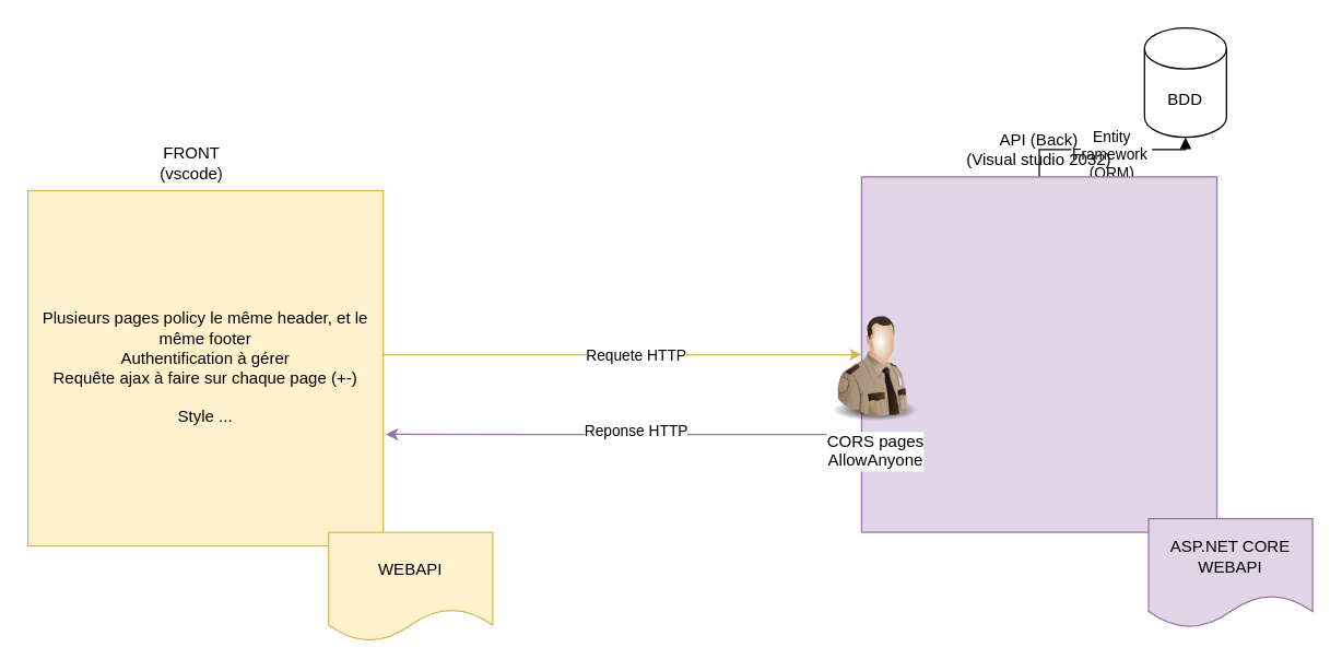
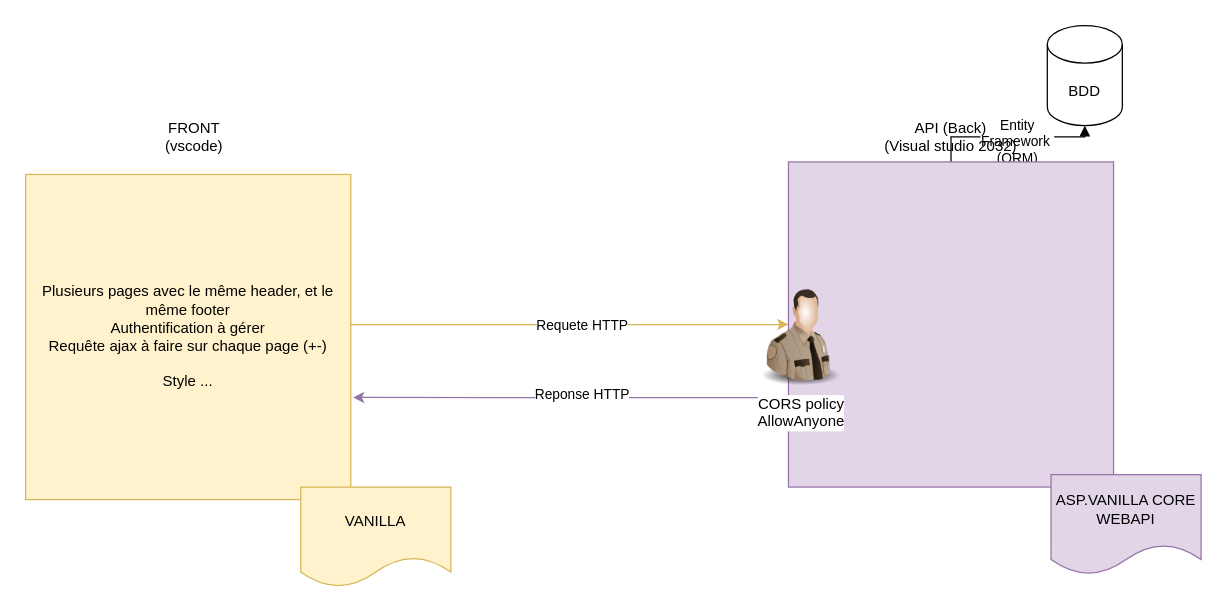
  <mxCell id="0" />
  <mxCell id="1" parent="0" />
  <mxCell id="2" style="edgeStyle=orthogonalEdgeStyle;rounded=0;orthogonalLoop=1;jettySize=auto;html=1;fillColor=#fff2cc;strokeColor=#d6b656;" parent="1" source="4" target="10" edge="1"><mxGeometry relative="1" as="geometry"><Array as="points"><mxPoint x="410" y="259" /><mxPoint x="410" y="259" /></Array></mxGeometry></mxCell>
  <mxCell id="3" value="Requete HTTP" style="edgeLabel;html=1;align=center;verticalAlign=middle;resizable=0;points=[];" vertex="1" connectable="0" parent="2"><mxGeometry x="-0.242" relative="1" as="geometry"><mxPoint x="51" as="offset" /></mxGeometry></mxCell>
- <mxCell id="4" value="Plusieurs pages policy le même header, et le même footer&lt;br&gt;Authentification à gérer&lt;br&gt;Requête ajax à faire sur chaque page (+-)&lt;br&gt;&lt;br&gt;Style ..." style="whiteSpace=wrap;html=1;aspect=fixed;fillColor=#fff2cc;strokeColor=#d6b656;" parent="1" vertex="1"><mxGeometry x="20" y="139" width="260" height="260" as="geometry" /></mxCell>
- <mxCell id="5" value="FRONT (vscode)&lt;br&gt;" style="text;html=1;strokeColor=none;fillColor=none;align=center;verticalAlign=middle;whiteSpace=wrap;rounded=0;" parent="1" vertex="1"><mxGeometry x="120" y="109" width="40" height="20" as="geometry" /></mxCell>
+ <mxCell id="4" value="Plusieurs pages avec le même header, et le même footer&lt;br&gt;Authentification à gérer&lt;br&gt;Requête ajax à faire sur chaque page (+-)&lt;br&gt;&lt;br&gt;Style ..." style="whiteSpace=wrap;html=1;aspect=fixed;fillColor=#fff2cc;strokeColor=#d6b656;" parent="1" vertex="1"><mxGeometry x="20" y="139" width="260" height="260" as="geometry" /></mxCell>
+ <mxCell id="5" value="FRONT (vscode)&lt;br&gt;" style="text;html=1;strokeColor=none;fillColor=none;align=center;verticalAlign=middle;whiteSpace=wrap;rounded=0;" parent="1" vertex="1"><mxGeometry x="135" y="99" width="40" height="20" as="geometry" /></mxCell>
  <mxCell id="6" style="edgeStyle=orthogonalEdgeStyle;rounded=0;orthogonalLoop=1;jettySize=auto;html=1;entryX=1.007;entryY=0.686;entryDx=0;entryDy=0;entryPerimeter=0;fillColor=#e1d5e7;strokeColor=#9673a6;" parent="1" source="10" target="4" edge="1"><mxGeometry relative="1" as="geometry"><Array as="points"><mxPoint x="455" y="317" /></Array></mxGeometry></mxCell>
  <mxCell id="7" value="Reponse HTTP" style="edgeLabel;html=1;align=center;verticalAlign=middle;resizable=0;points=[];" vertex="1" connectable="0" parent="6"><mxGeometry x="0.191" y="-3" relative="1" as="geometry"><mxPoint x="41" as="offset" /></mxGeometry></mxCell>
  <mxCell id="8" style="edgeStyle=orthogonalEdgeStyle;rounded=0;orthogonalLoop=1;jettySize=auto;html=1;entryX=0.5;entryY=1;entryDx=0;entryDy=0;entryPerimeter=0;endArrow=block;endFill=1;" parent="1" source="10" target="14" edge="1"><mxGeometry relative="1" as="geometry" /></mxCell>
  <mxCell id="9" value="Entity&lt;br&gt;Framework&amp;nbsp;&lt;br&gt;(ORM)" style="edgeLabel;html=1;align=center;verticalAlign=middle;resizable=0;points=[];" parent="8" vertex="1" connectable="0"><mxGeometry x="0.058" y="-3" relative="1" as="geometry"><mxPoint as="offset" /></mxGeometry></mxCell>
  <mxCell id="10" value="" style="whiteSpace=wrap;html=1;aspect=fixed;fillColor=#e1d5e7;strokeColor=#9673a6;" parent="1" vertex="1"><mxGeometry x="630" y="129" width="260" height="260" as="geometry" /></mxCell>
  <mxCell id="11" value="API (Back)&lt;br&gt;(Visual studio 2032)" style="text;html=1;strokeColor=none;fillColor=none;align=center;verticalAlign=middle;whiteSpace=wrap;rounded=0;" parent="1" vertex="1"><mxGeometry x="700" y="99" width="120" height="20" as="geometry" /></mxCell>
- <mxCell id="12" value="WEBAPI" style="shape=document;whiteSpace=wrap;html=1;boundedLbl=1;fillColor=#fff2cc;strokeColor=#d6b656;" parent="1" vertex="1"><mxGeometry x="240" y="389" width="120" height="80" as="geometry" /></mxCell>
- <mxCell id="13" value="ASP.NET CORE WEBAPI" style="shape=document;whiteSpace=wrap;html=1;boundedLbl=1;fillColor=#e1d5e7;strokeColor=#9673a6;" parent="1" vertex="1"><mxGeometry x="840" y="379" width="120" height="80" as="geometry" /></mxCell>
+ <mxCell id="12" value="VANILLA" style="shape=document;whiteSpace=wrap;html=1;boundedLbl=1;fillColor=#fff2cc;strokeColor=#d6b656;" parent="1" vertex="1"><mxGeometry x="240" y="389" width="120" height="80" as="geometry" /></mxCell>
+ <mxCell id="13" value="ASP.VANILLA CORE WEBAPI" style="shape=document;whiteSpace=wrap;html=1;boundedLbl=1;fillColor=#e1d5e7;strokeColor=#9673a6;" parent="1" vertex="1"><mxGeometry x="840" y="379" width="120" height="80" as="geometry" /></mxCell>
  <mxCell id="14" value="BDD" style="shape=cylinder3;whiteSpace=wrap;html=1;boundedLbl=1;backgroundOutline=1;size=15;" parent="1" vertex="1"><mxGeometry x="837" y="20" width="60" height="80" as="geometry" /></mxCell>
- <mxCell id="15" value="CORS pages&lt;br&gt;AllowAnyone" style="image;html=1;image=img/lib/clip_art/people/Security_Man_128x128.png" vertex="1" parent="1"><mxGeometry x="600" y="229" width="80" height="80" as="geometry" /></mxCell>
+ <mxCell id="15" value="CORS policy&lt;br&gt;AllowAnyone" style="image;html=1;image=img/lib/clip_art/people/Security_Man_128x128.png" vertex="1" parent="1"><mxGeometry x="600" y="229" width="80" height="80" as="geometry" /></mxCell>
